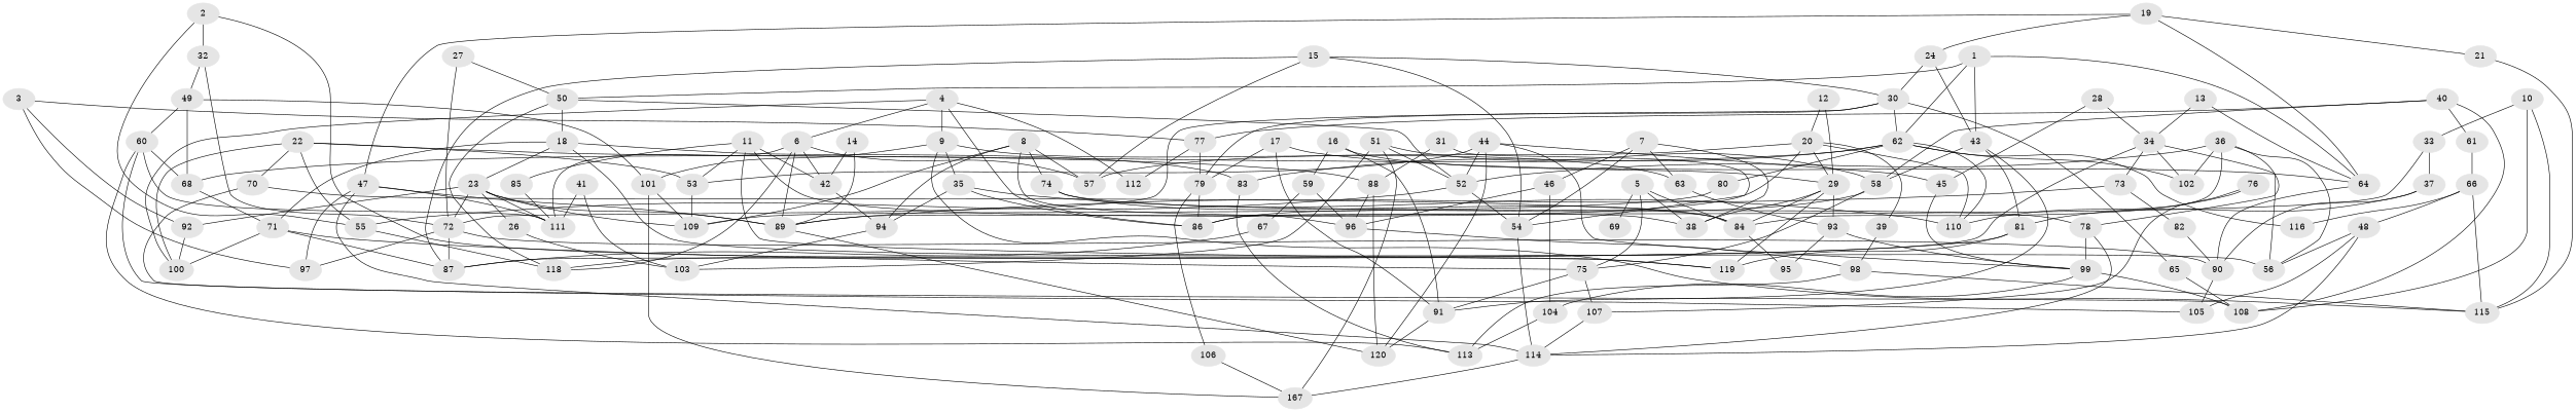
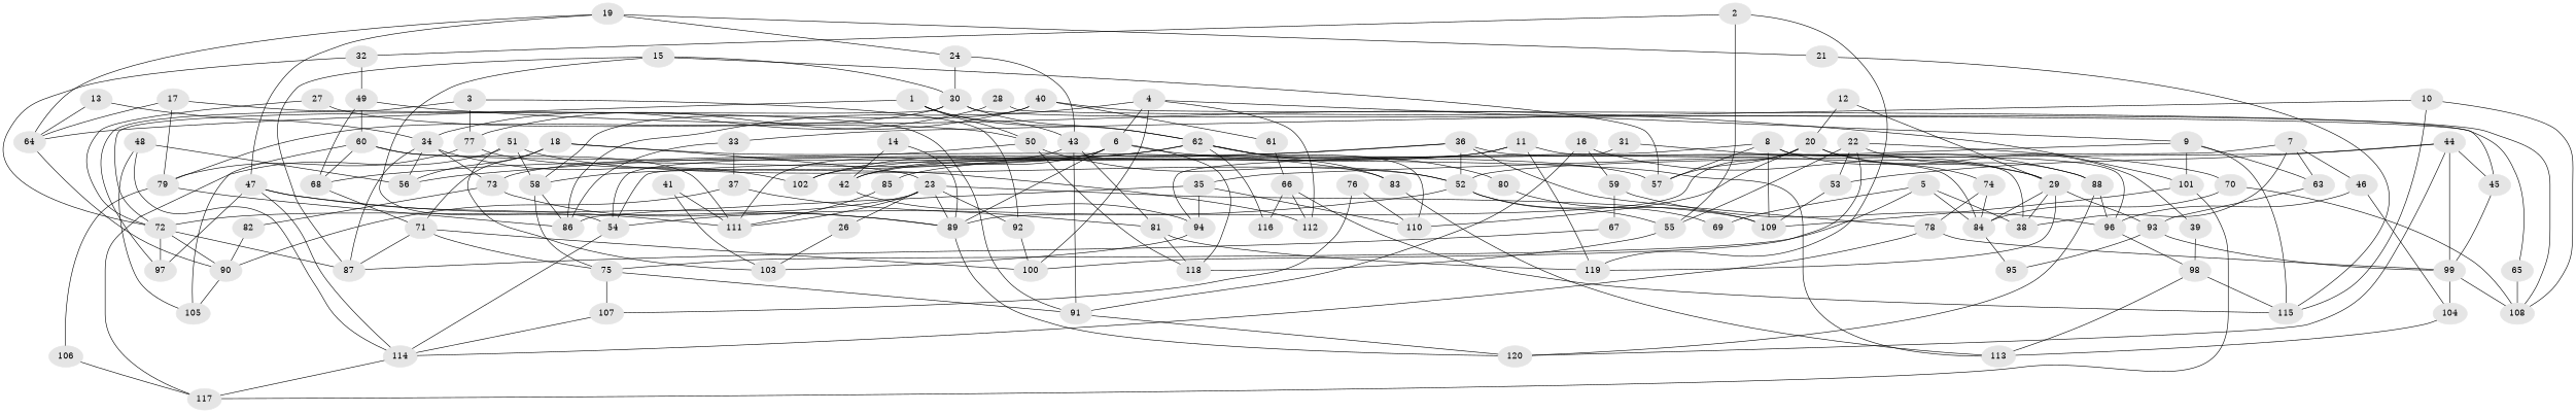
  graph {
    node [color=gray90 style=filled]
    1
    43
    50
    62
    64
    91
    81
    58
    118
    73
    52
    83
    110
    102
    68
    80
    116
    90
    2
    32
    55
    119
    72
    49
    3
    77
    92
    97
    112
    79
    100
    4
    6
    9
    86
    42
    57
    89
    111
    63
    35
    101
    115
    5
    38
    69
    75
    84
    107
    95
    94
    120
    7
    46
    54
    96
    104
    114
    93
    8
    74
    109
    78
    103
    98
-   117 [label=167]
+   117
    10
    33
    108
    37
    11
    53
    85
    12
    20
    29
    39
    13
    34
    87
    56
    14
    15
    30
    65
    16
    59
    67
    17
    106
    18
    23
    71
    26
    113
    19
    21
    24
    47
    22
    70
    88
    27
    28
    45
    99
    31
    60
    82
    36
    105
    40
    61
    66
    41
    44
    48
    51
    76
    1 -- 43
    1 -- 50
    1 -- 62
    1 -- 64
    43 -- 91
    43 -- 81
    43 -- 58
    50 -- 118
-   50 -- 18
+   50 -- 73
    50 -- 52
    62 -- 83
    62 -- 110
    62 -- 102
    62 -- 68
    62 -- 80
    62 -- 116
    64 -- 90
    91 -- 120
    81 -- 118
    81 -- 119
    58 -- 86
    58 -- 75
    73 -- 89
    73 -- 82
    52 -- 55
+   52 -- 69
    52 -- 54
    83 -- 113
    68 -- 71
    80 -- 109
    90 -- 105
    2 -- 32
    2 -- 55
    2 -- 119
    32 -- 72
    32 -- 49
    55 -- 118
    72 -- 90
    72 -- 97
    72 -- 87
    49 -- 68
    49 -- 101
    49 -- 60
    3 -- 77
    3 -- 92
    3 -- 97
    77 -- 112
    77 -- 79
    92 -- 100
    79 -- 86
    79 -- 106
    4 -- 112
    4 -- 100
    4 -- 6
    4 -- 9
    4 -- 86
    6 -- 118
    6 -- 42
    6 -- 57
    6 -- 89
    6 -- 111
    9 -- 63
    9 -- 35
    9 -- 101
    9 -- 115
    42 -- 94
    89 -- 120
    63 -- 93
    35 -- 110
    35 -- 86
    35 -- 94
    101 -- 109
    101 -- 117
    5 -- 38
    5 -- 69
    5 -- 75
    5 -- 84
    75 -- 91
    75 -- 107
    84 -- 95
    107 -- 114
    94 -- 103
    7 -- 63
    7 -- 38
    7 -- 46
    7 -- 54
    46 -- 96
    46 -- 104
    54 -- 114
    96 -- 98
    104 -- 113
    114 -- 117
    93 -- 95
    93 -- 99
    8 -- 57
    8 -- 94
    8 -- 96
    8 -- 74
    8 -- 109
    74 -- 84
    74 -- 78
    78 -- 114
    78 -- 99
    98 -- 115
    98 -- 113
    10 -- 115
    10 -- 33
    10 -- 108
    33 -- 86
    33 -- 37
    37 -- 81
    37 -- 90
    11 -- 119
    11 -- 42
    11 -- 38
-   11 -- 53
    11 -- 85
    53 -- 109
    85 -- 111
    12 -- 20
    12 -- 29
    20 -- 110
    20 -- 57
    20 -- 89
    20 -- 29
    20 -- 39
    29 -- 119
    29 -- 38
    29 -- 84
    29 -- 93
    39 -- 98
    13 -- 64
    13 -- 34
    34 -- 73
    34 -- 102
    34 -- 87
    34 -- 56
    14 -- 42
    14 -- 89
    15 -- 57
    15 -- 54
    15 -- 87
    15 -- 30
    30 -- 62
    30 -- 72
    30 -- 79
    30 -- 65
    65 -- 108
    16 -- 91
    16 -- 29
    16 -- 59
    59 -- 96
    59 -- 67
    67 -- 87
    17 -- 64
    17 -- 91
    17 -- 79
    106 -- 117
    18 -- 83
    18 -- 56
    18 -- 23
    18 -- 71
    23 -- 72
    23 -- 92
    23 -- 89
    23 -- 111
    23 -- 109
    23 -- 26
    71 -- 100
    71 -- 75
    71 -- 87
    26 -- 103
    19 -- 64
    19 -- 21
    19 -- 24
    19 -- 47
    21 -- 115
    24 -- 43
    24 -- 30
    47 -- 97
    47 -- 89
    47 -- 111
    47 -- 114
    22 -- 55
    22 -- 100
    22 -- 53
    22 -- 70
    22 -- 88
    70 -- 84
    70 -- 108
    88 -- 120
    88 -- 96
    27 -- 50
    27 -- 72
    28 -- 34
    28 -- 45
    45 -- 99
    99 -- 104
    99 -- 108
    31 -- 54
    31 -- 88
    60 -- 68
    60 -- 111
    60 -- 113
    60 -- 105
    82 -- 90
    36 -- 52
    36 -- 102
    36 -- 84
    36 -- 78
    36 -- 56
    40 -- 58
    40 -- 77
    40 -- 108
    40 -- 61
    61 -- 66
    66 -- 116
-   66 -- 48
+   66 -- 112
    66 -- 115
    41 -- 111
    41 -- 103
    44 -- 52
    44 -- 120
    44 -- 53
    44 -- 45
    44 -- 99
    48 -- 114
    48 -- 56
    48 -- 105
    51 -- 58
    51 -- 52
    51 -- 103
    51 -- 117
    76 -- 110
    76 -- 107
  }
